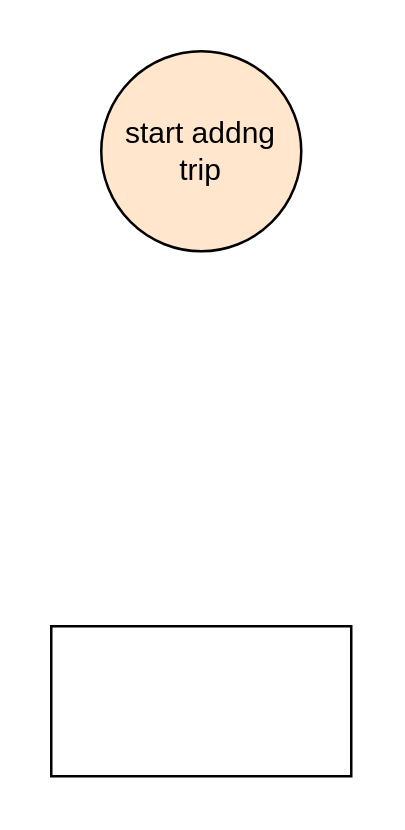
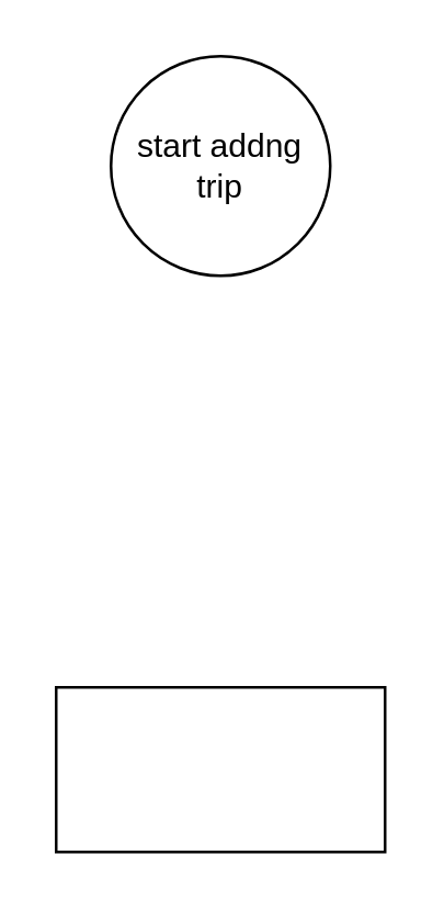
  <mxCell id="0" />
  <mxCell id="1" parent="0" />
- <mxCell id="2" value="start addng trip" style="ellipse;whiteSpace=wrap;html=1;aspect=fixed;fillColor=#ffe6cc;" vertex="1" parent="1"><mxGeometry x="40" y="20" width="80" height="80" as="geometry" /></mxCell>
+ <mxCell id="2" value="start addng trip" style="ellipse;whiteSpace=wrap;html=1;aspect=fixed;" vertex="1" parent="1"><mxGeometry x="40" y="20" width="80" height="80" as="geometry" /></mxCell>
  <mxCell id="3" value="" style="rounded=0;whiteSpace=wrap;html=1;" vertex="1" parent="1"><mxGeometry x="20" y="250" width="120" height="60" as="geometry" /></mxCell>
